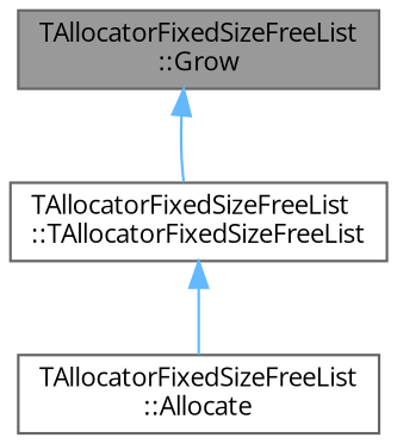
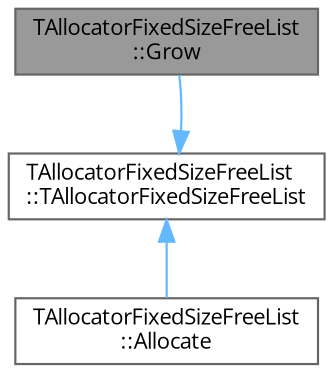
  digraph {
    fontname="Open Sans"
    rankdir=TB
    node [color=grey40 fillcolor=white fontname="Open Sans" fontsize=10 shape=box style=filled]
    edge [color=steelblue1 dir=back fontname="Open Sans" fontsize=10 labelfontname=Helvetica labelfontsize=10 style=solid]
    n1 [color=gray40 fillcolor=grey60 fontcolor=black height=0.2 label="TAllocatorFixedSizeFreeList\l::Grow" width=0.4]
    n2 [height=0.2 label="TAllocatorFixedSizeFreeList\l::TAllocatorFixedSizeFreeList" width=0.4]
    n3 [height=0.2 label="TAllocatorFixedSizeFreeList\l::Allocate" width=0.4]
-   n1 -> n2
+   n2 -> n1
    n2 -> n3
  }
